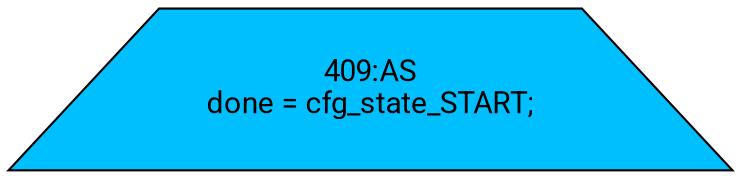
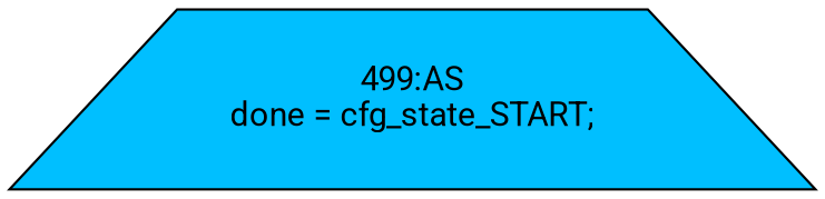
  strict digraph {
    rankdir=LR
    fontname=Roboto
-   n1 [ast="<pyverilog.vparser.ast.Assign object at 0x7f1e4d7f4090>" def_var="['done']" fillcolor=deepskyblue label="409:AS\ndone = cfg_state_START;" statements="[]" style=filled typ=Assign use_var="['cfg_state_START']" shape=trapezium fontname=Roboto]
+   n1 [ast="<pyverilog.vparser.ast.Assign object at 0x7f1e4d7f4090>" def_var="['done']" fillcolor=deepskyblue label="499:AS\ndone = cfg_state_START;" statements="[]" style=filled typ=Assign use_var="['cfg_state_START']" shape=trapezium fontname=Roboto]
  }
